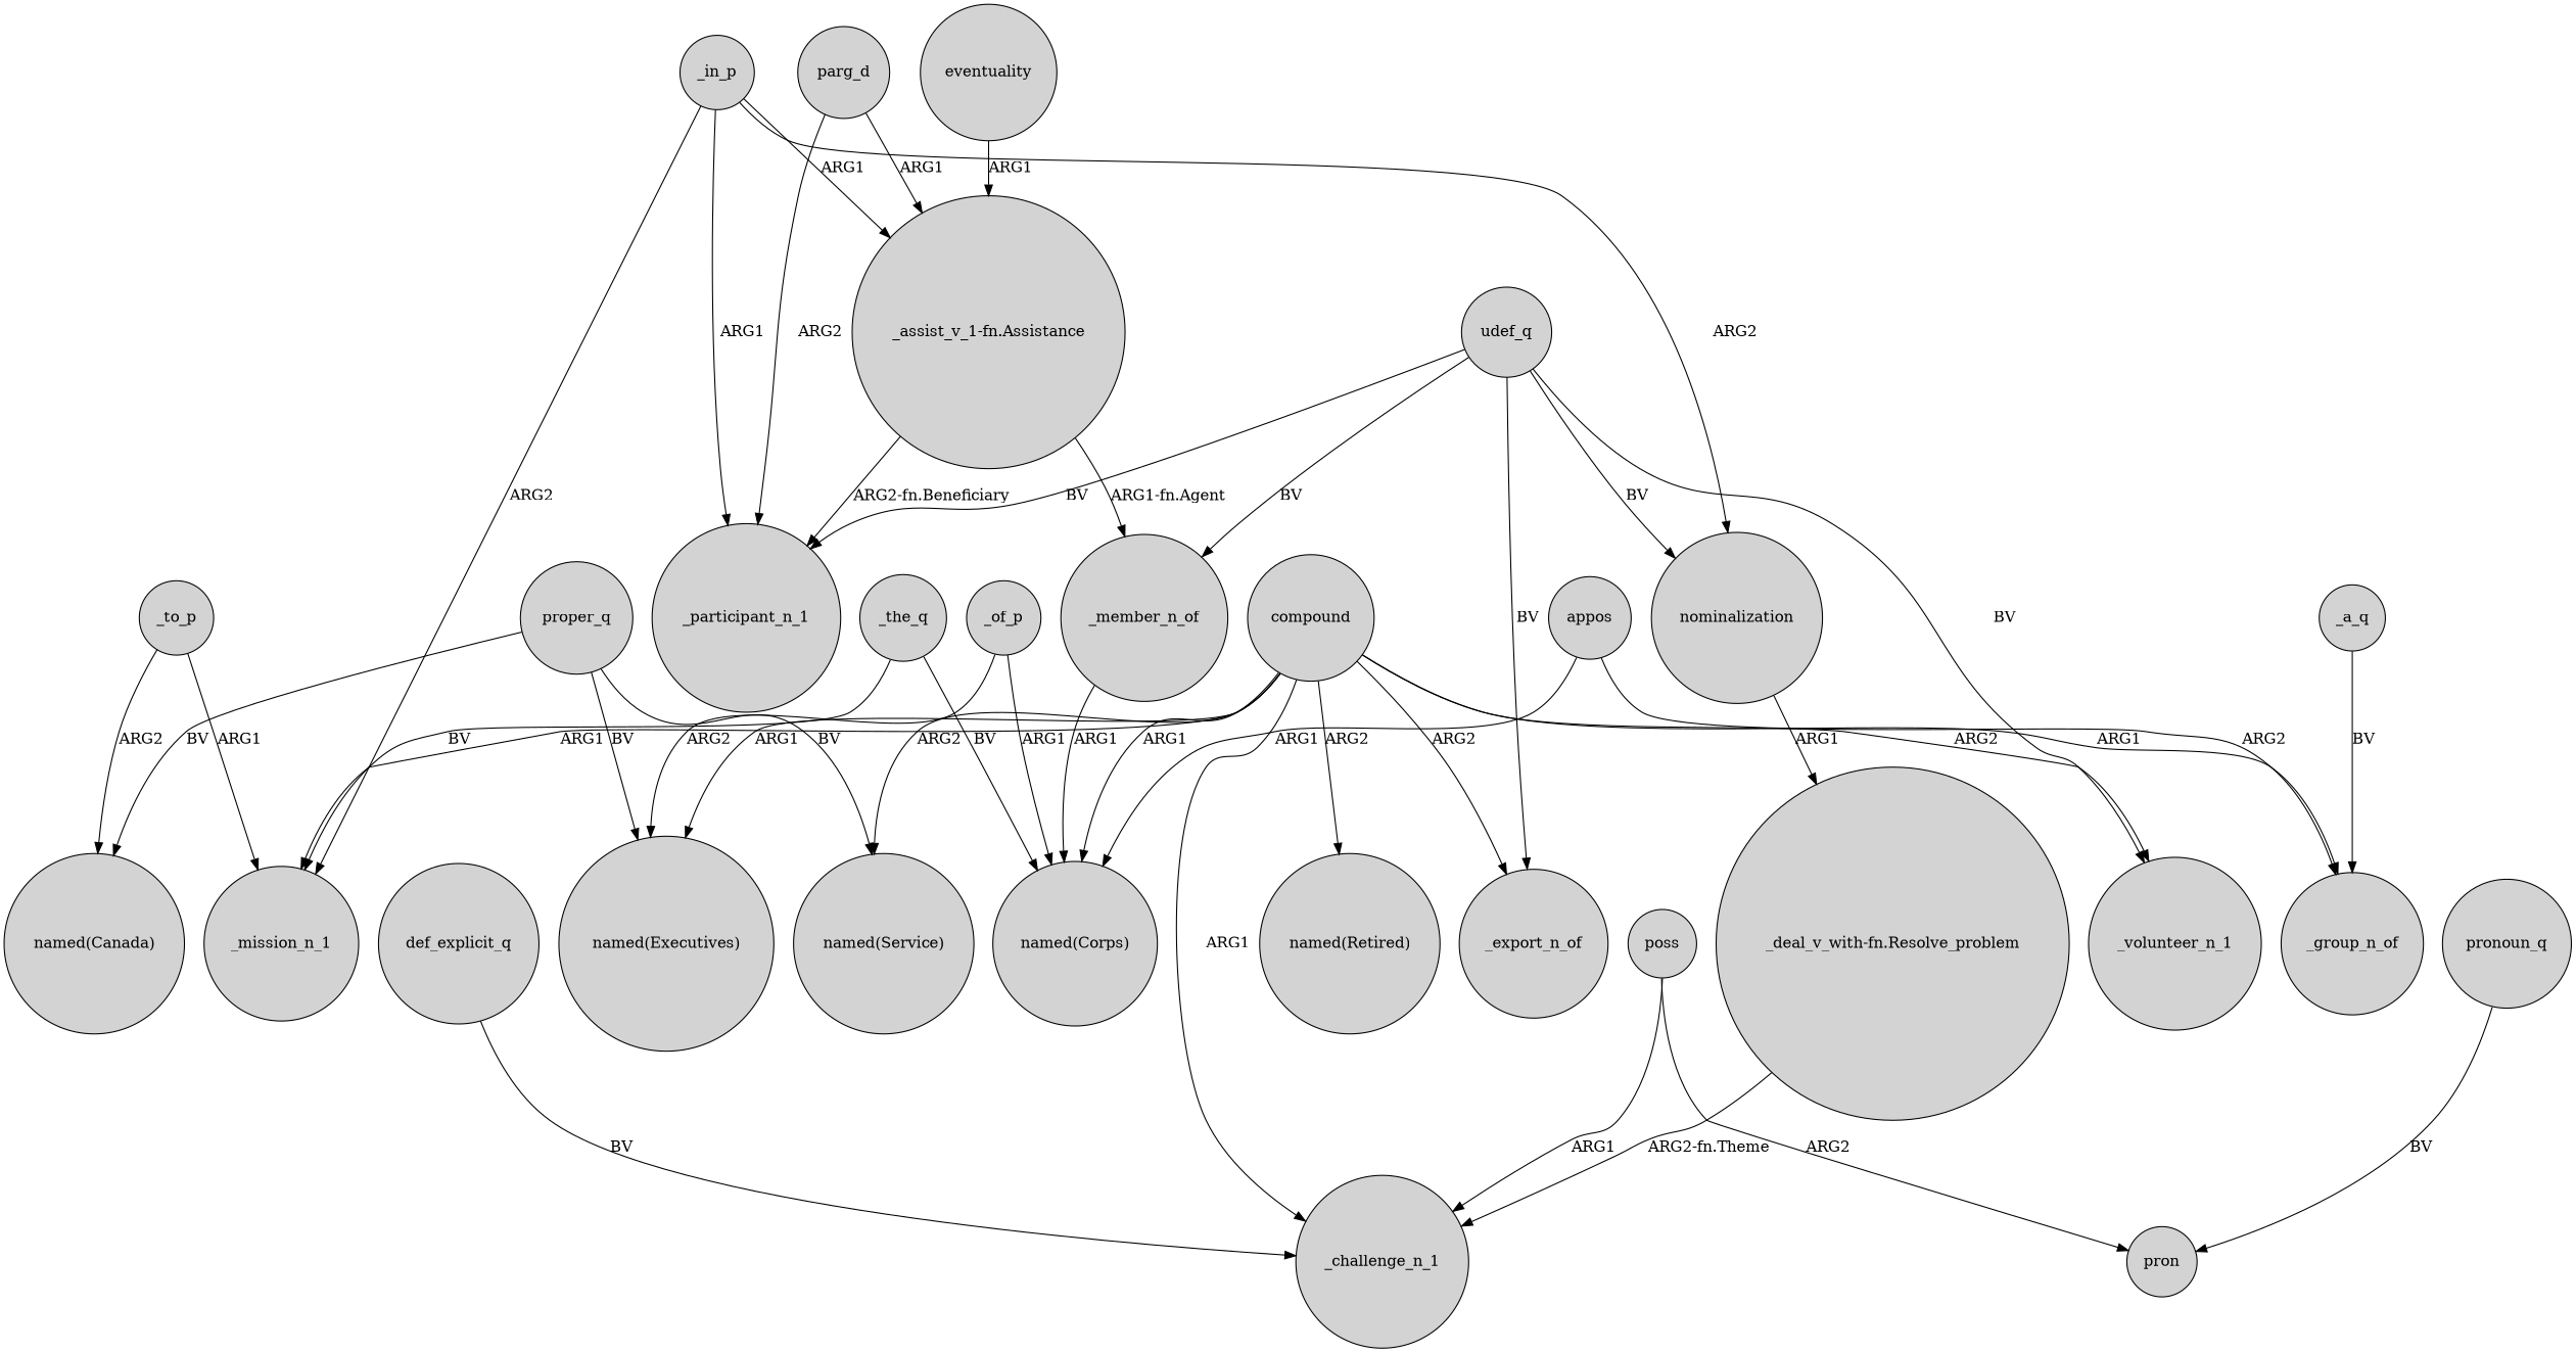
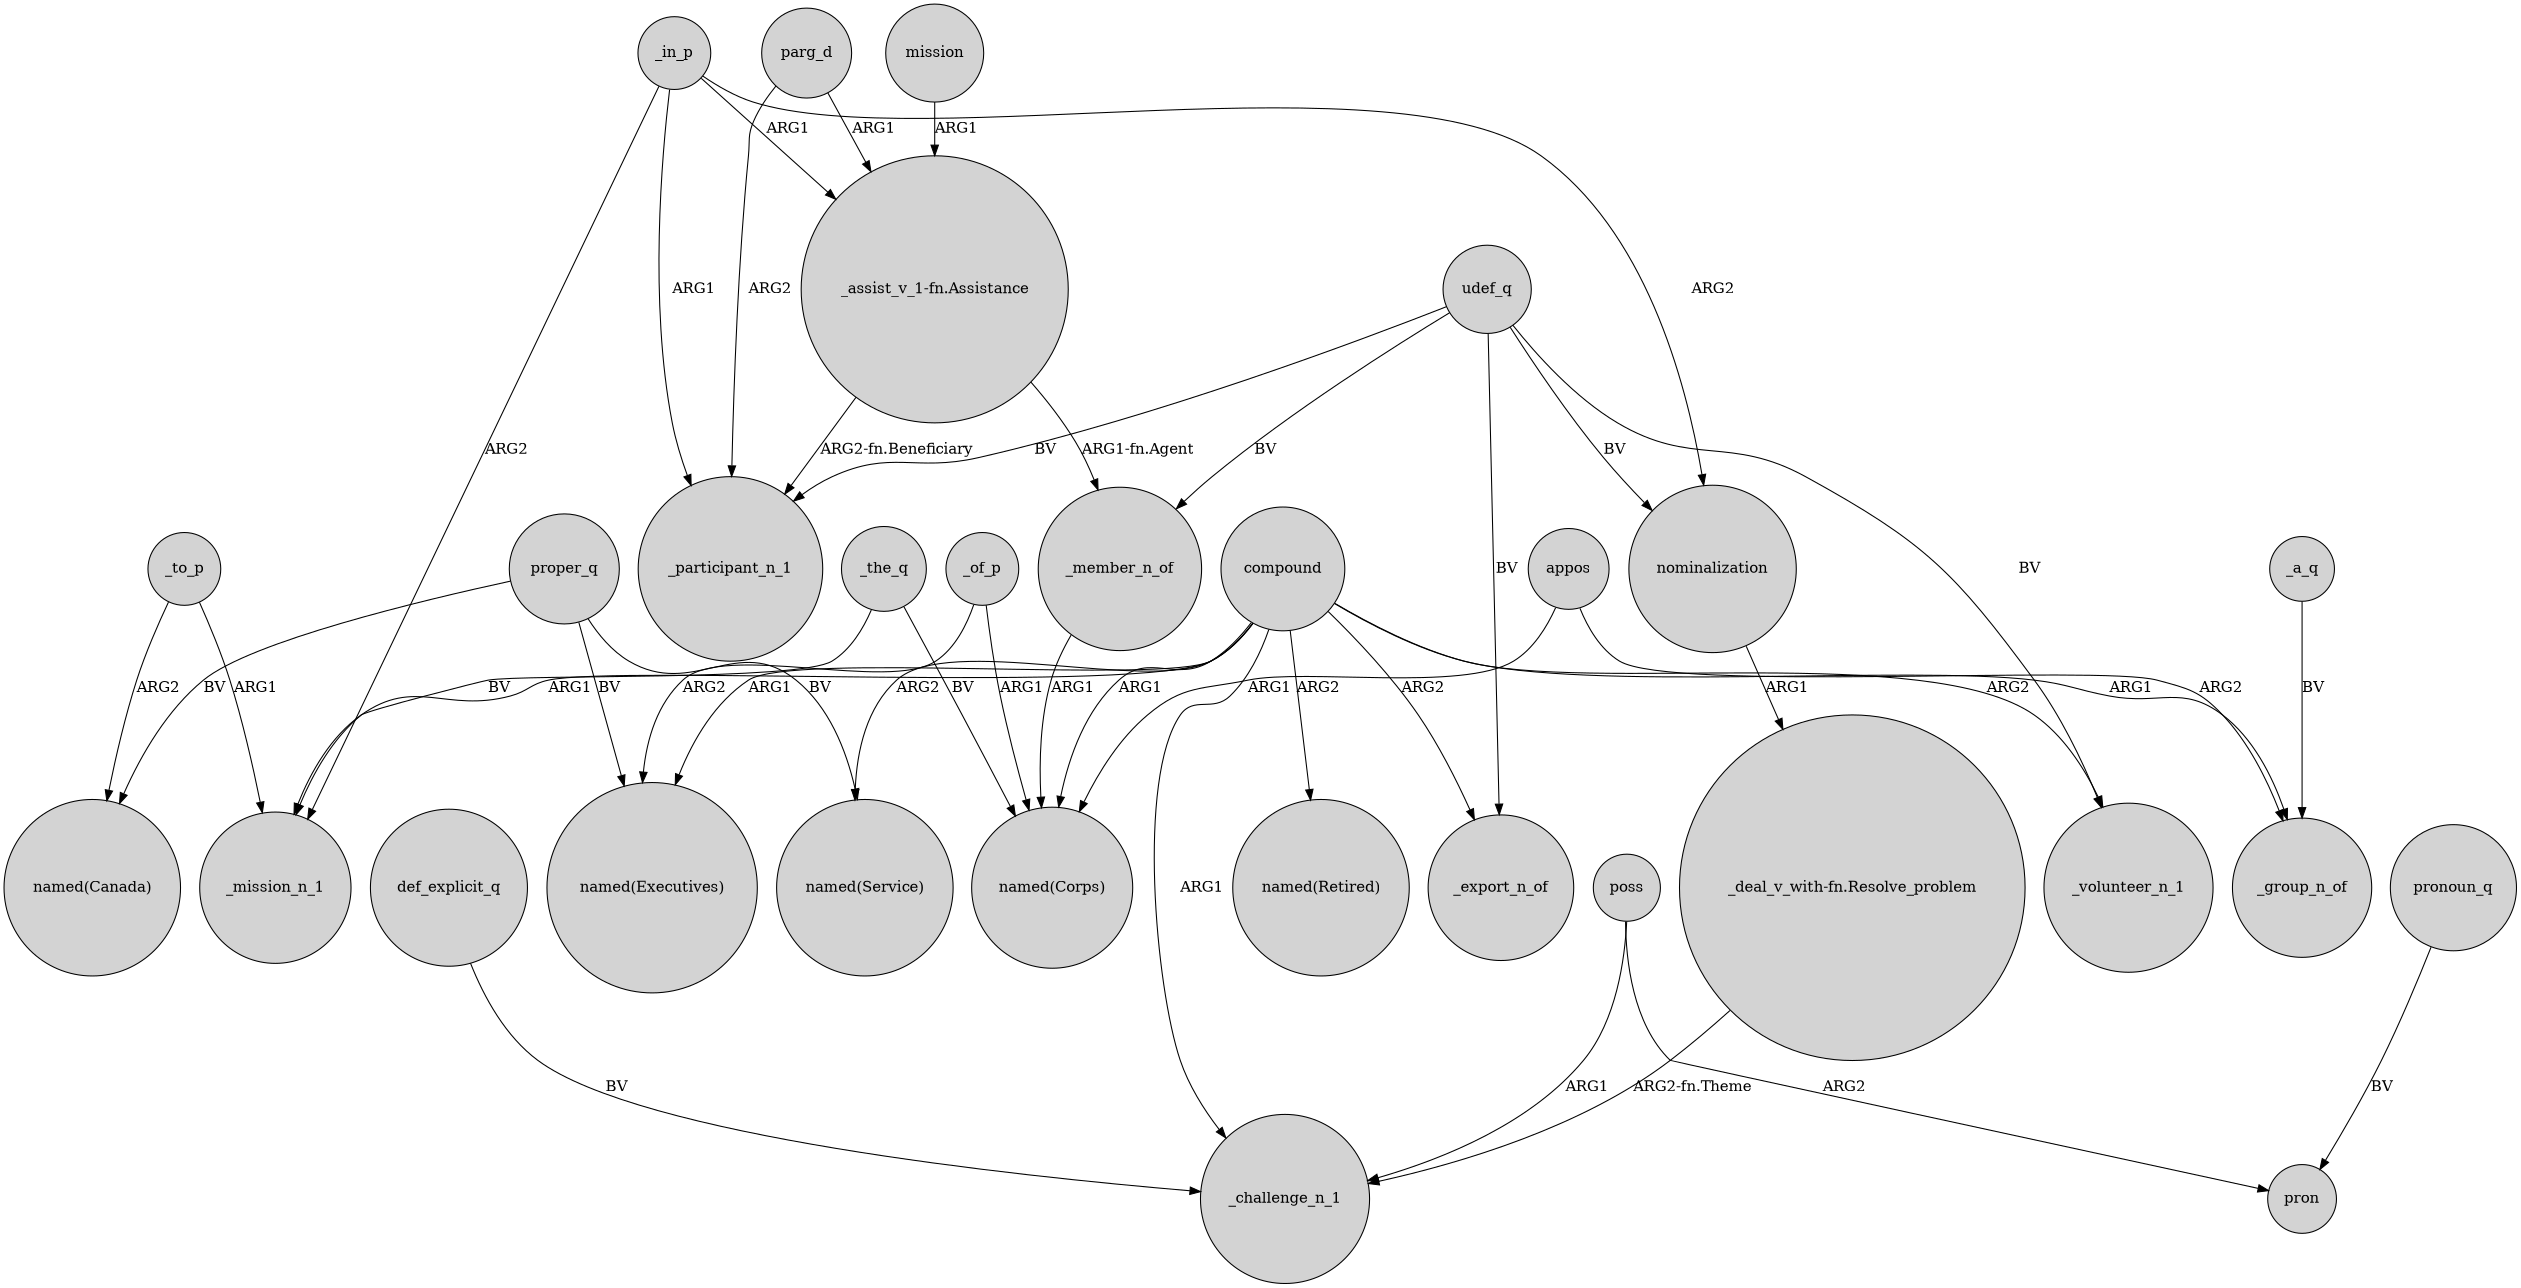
  digraph {
    node [shape=circle style=filled]
    proper_q
    "named(Executives)"
    "named(Canada)"
    "named(Service)"
    _in_p
    "_assist_v_1-fn.Assistance"
    _participant_n_1
    nominalization
    _mission_n_1
    _member_n_of
    "_deal_v_with-fn.Resolve_problem"
    "named(Corps)"
    _of_p
    udef_q
    _volunteer_n_1
    _export_n_of
    appos
    _group_n_of
    _to_p
    poss
    pron
    _challenge_n_1
    compound
    "named(Retired)"
-   eventuality
+   eventuality [label=mission]
    _the_q
    parg_d
    pronoun_q
    def_explicit_q
    _a_q
    proper_q -> "named(Executives)" [label=BV]
    proper_q -> "named(Canada)" [label=BV]
    proper_q -> "named(Service)" [label=BV]
    _in_p -> "_assist_v_1-fn.Assistance" [label=ARG1]
    _in_p -> _participant_n_1 [label=ARG1]
    _in_p -> nominalization [label=ARG2]
    _in_p -> _mission_n_1 [label=ARG2]
    "_assist_v_1-fn.Assistance" -> _participant_n_1 [label="ARG2-fn.Beneficiary"]
    "_assist_v_1-fn.Assistance" -> _member_n_of [label="ARG1-fn.Agent"]
    nominalization -> "_deal_v_with-fn.Resolve_problem" [label=ARG1]
    _member_n_of -> "named(Corps)" [label=ARG1]
    "_deal_v_with-fn.Resolve_problem" -> _challenge_n_1 [label="ARG2-fn.Theme"]
    _of_p -> "named(Executives)" [label=ARG2]
    _of_p -> "named(Corps)" [label=ARG1]
    udef_q -> _participant_n_1 [label=BV]
    udef_q -> nominalization [label=BV]
    udef_q -> _member_n_of [label=BV]
    udef_q -> _volunteer_n_1 [label=BV]
    udef_q -> _export_n_of [label=BV]
    appos -> "named(Corps)" [label=ARG1]
    appos -> _group_n_of [label=ARG2]
    _to_p -> "named(Canada)" [label=ARG2]
    _to_p -> _mission_n_1 [label=ARG1]
    poss -> pron [label=ARG2]
    poss -> _challenge_n_1 [label=ARG1]
    compound -> "named(Executives)" [label=ARG1]
    compound -> "named(Service)" [label=ARG2]
    compound -> _mission_n_1 [label=ARG1]
    compound -> "named(Corps)" [label=ARG1]
    compound -> _volunteer_n_1 [label=ARG2]
    compound -> _export_n_of [label=ARG2]
    compound -> _group_n_of [label=ARG1]
    compound -> _challenge_n_1 [label=ARG1]
    compound -> "named(Retired)" [label=ARG2]
    eventuality -> "_assist_v_1-fn.Assistance" [label=ARG1]
    _the_q -> _mission_n_1 [label=BV]
    _the_q -> "named(Corps)" [label=BV]
    parg_d -> "_assist_v_1-fn.Assistance" [label=ARG1]
    parg_d -> _participant_n_1 [label=ARG2]
    pronoun_q -> pron [label=BV]
    def_explicit_q -> _challenge_n_1 [label=BV]
    _a_q -> _group_n_of [label=BV]
  }
